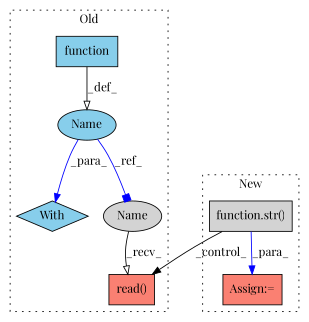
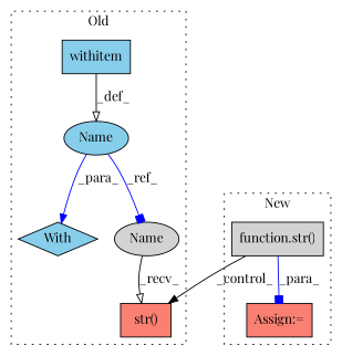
  digraph {
    fontname="Playfair Display"
    node [a=75 fillcolor=skyblue fontname="Playfair Display" l=2 s=4034 shape=box style=filled]
    edge [arrowhead=normal color=blue fontname="Playfair Display"]
-   n1 [fillcolor=salmon l=9 label="read()"]
+   n1 [fillcolor=salmon l=9 label="str()"]
    n2 [a=87 label=Name s=3971 shape=ellipse]
    n3 [a=39 l="5,36" label=With s="3930,3939" shape=diamond]
-   n4 [a=49 l=4 label=function s=3935]
+   n4 [a=49 l=4 label=withitem s=3935]
    n5 [a=87 fillcolor=lightgrey label=Name shape=ellipse]
    n6 [fillcolor=lightgrey l="4,1" label="function.str()" s="4651,4674"]
    n7 [a=68 fillcolor=salmon l=3 label="Assign:=" s=4638]
    subgraph cluster_1 {
      label=Old
      style=dotted
      n1
      n2
      n3
      n4
      n5
    }
    subgraph cluster_2 {
      label=New
      style=dotted
      n6
      n7
    }
    n2 -> n3 [label=_para_]
    n2 -> n5 [arrowhead=box label=_ref_]
    n4 -> n2 [arrowhead=onormal color=black label=_def_]
    n5 -> n1 [arrowhead=onormal color=black label=_recv_]
    n6 -> n1 [color=black label=_control_]
-   n6 -> n7 [label=_para_]
+   n6 -> n7 [arrowhead=box label=_para_]
  }
